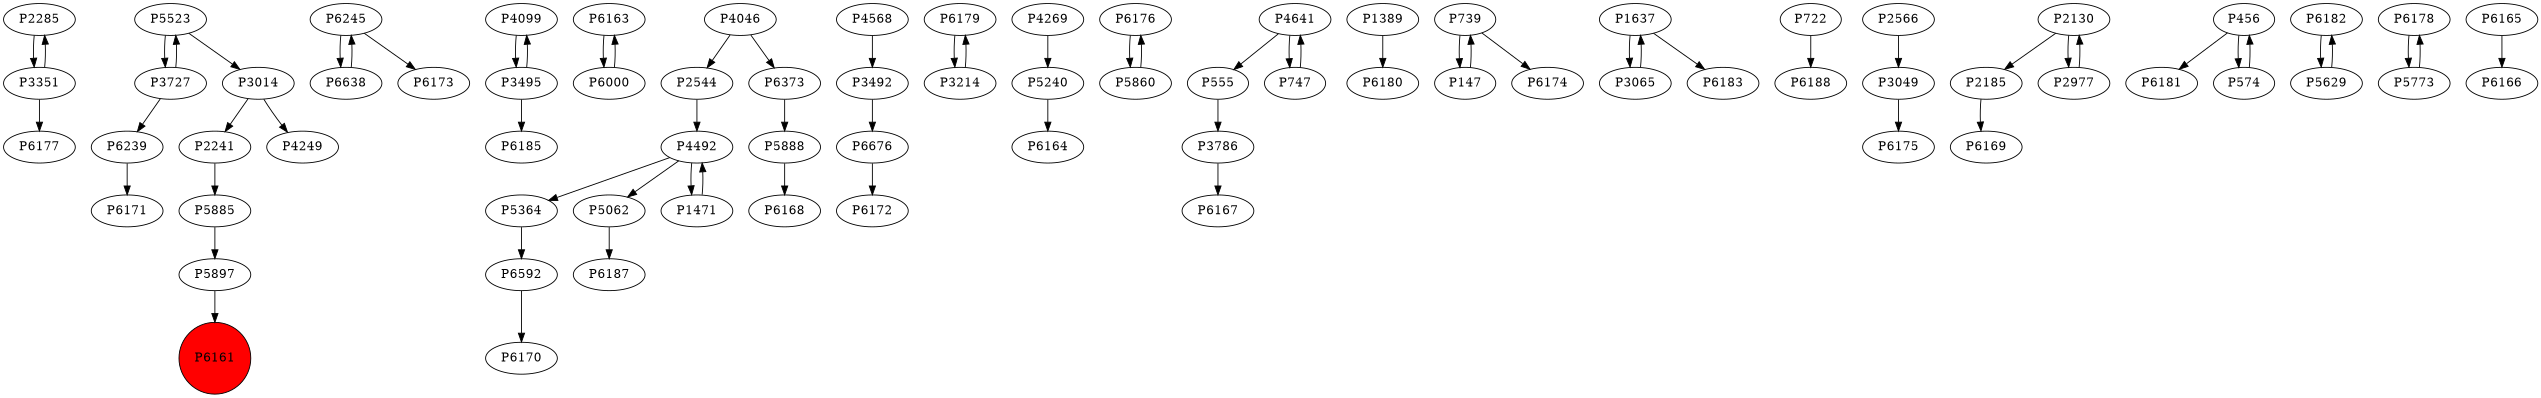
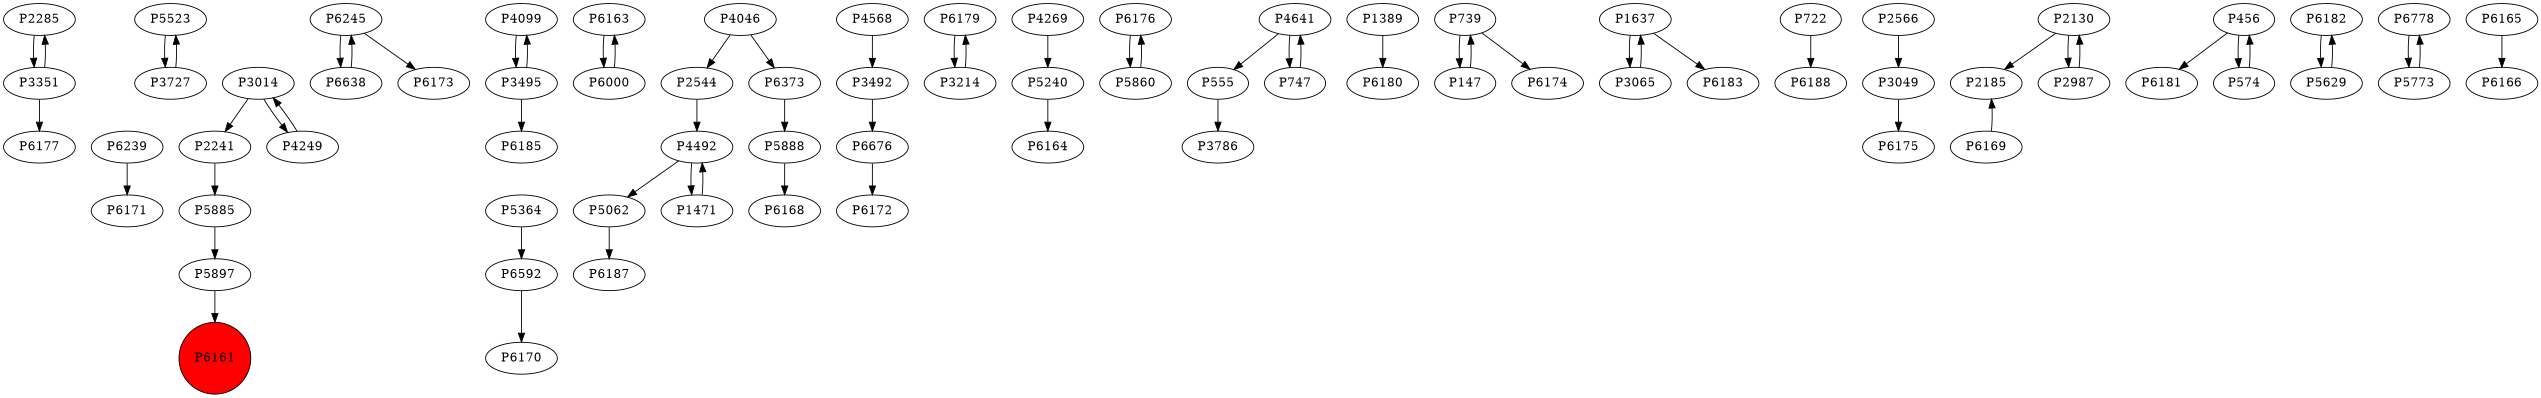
  digraph {
    P2285
    P3351
    P6177
    P6161 [fillcolor=red shape=circle style=filled]
    P5897
    n6 [label=P5523]
    P3727
    P6239
    P6171
    P6245
    P6638
    P6173
    P4099
    P3495
    P6185
    P6163
    P6000
    P4492
    P5364
    P5062
    P1471
    P6592
    P6187
    P6170
    P4046
    P2544
    P6373
    P5888
    P4568
    P3492
    P6676
    P6172
    P6179
    P3214
    P5240
    P6164
    P6176
    P5860
    P3786
-   P6167
    P1389
    P6180
    P5885
    P6168
    P739
    P147
    P6174
    P1637
    P3065
    P6183
    P722
    P6188
    P3049
    P6175
    P555
    P2185
    P6169
    P2130
-   P2987 [label=P2977]
+   P2987
    P456
    P6181
    P574
    P3014
    P2241
    P4249
    P6182
    P5629
    P4641
    P747
-   P6178
+   P6178 [label=P6778]
    P5773
    P4269
    P6165
    P6166
    P2566
    P2285 -> P3351
    P3351 -> P2285
    P3351 -> P6177
    P5897 -> P6161
    n6 -> P3727
    P3727 -> n6
-   P3727 -> P6239
    P6239 -> P6171
    P6245 -> P6638
    P6245 -> P6173
    P6638 -> P6245
    P4099 -> P3495
    P3495 -> P4099
    P3495 -> P6185
    P6163 -> P6000
    P6000 -> P6163
-   P4492 -> P5364
    P4492 -> P5062
    P4492 -> P1471
    P5364 -> P6592
    P5062 -> P6187
    P1471 -> P4492
    P6592 -> P6170
    P4046 -> P2544
    P4046 -> P6373
    P2544 -> P4492
    P6373 -> P5888
    P5888 -> P6168
    P4568 -> P3492
    P3492 -> P6676
    P6676 -> P6172
    P6179 -> P3214
    P3214 -> P6179
    P5240 -> P6164
    P6176 -> P5860
    P5860 -> P6176
-   P3786 -> P6167
    P1389 -> P6180
    P5885 -> P5897
    P739 -> P147
    P739 -> P6174
    P147 -> P739
    P1637 -> P3065
    P1637 -> P6183
    P3065 -> P1637
    P722 -> P6188
    P3049 -> P6175
    P555 -> P3786
-   P2185 -> P6169
+   P6169 -> P2185
    P2130 -> P2185
    P2130 -> P2987
    P2987 -> P2130
    P456 -> P6181
    P456 -> P574
    P574 -> P456
    P3014 -> P2241
    P3014 -> P4249
    P2241 -> P5885
-   n6 -> P3014
+   P4249 -> P3014
    P6182 -> P5629
    P5629 -> P6182
    P4641 -> P555
    P4641 -> P747
    P747 -> P4641
    P6178 -> P5773
    P5773 -> P6178
    P4269 -> P5240
    P6165 -> P6166
    P2566 -> P3049
  }
